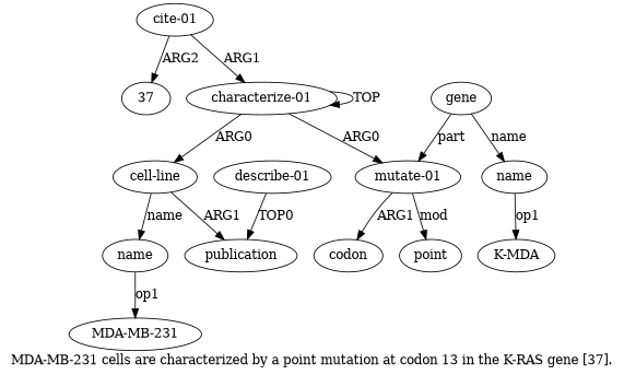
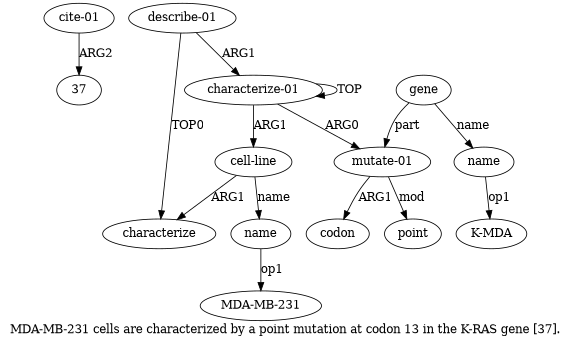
  digraph {
    label="MDA-MB-231 cells are characterized by a point mutation at codon 13 in the K-RAS gene [37]."
    node [color=black gold_ind=-1 gold_label=name test_ind=-1 test_label=name]
    edge [color=black gold_label=ARG1 test_label=ARG1]
    n1 [gold_ind=10 gold_label="cite-01" label="cite-01" test_ind=10 test_label="cite-01"]
    n2 [gold_label=37 label=37 test_label=37]
-   n3 [gold_ind=9 gold_label=publication label=publication test_ind=9 test_label=publication]
+   n3 [gold_ind=9 gold_label=publication label=characterize test_ind=9 test_label=publication]
    n4 [gold_label="MDA-MB-231" label="MDA-MB-231" test_label="MDA-MB-231"]
    n5 [gold_label="K-RAS" label="K-MDA" test_label="K-RAS"]
    n6 [gold_ind=1 gold_label="mutate-01" label="mutate-01" test_ind=1 test_label="mutate-01"]
    n7 [gold_ind=2 gold_label=codon label=codon test_ind=2 test_label=codon]
    n8 [gold_ind=5 gold_label=point label=point test_ind=5 test_label=point]
    n9 [gold_ind=0 gold_label="characterize-01" label="characterize-01" test_ind=0 test_label="characterize-01"]
    n10 [gold_ind=6 gold_label="cell-line" label="cell-line" test_ind=6 test_label="cell-line"]
    n11 [gold_ind=7 label=name test_ind=7]
    n12 [gold_ind=3 gold_label=gene label=gene test_ind=3 test_label=gene]
    n13 [gold_ind=4 label=name test_ind=4]
    n14 [gold_ind=8 gold_label="describe-01" label="describe-01" test_ind=8 test_label="describe-01"]
    n1 -> n2 [gold_label=ARG2 label=ARG2 test_label=ARG2]
    n6 -> n7 [label=ARG1]
    n6 -> n8 [gold_label=mod label=mod test_label=mod]
    n9 -> n6 [gold_label=ARG0 label=ARG0 test_label=ARG0]
    n9 -> n9 [gold_label=TOP label=TOP test_label=TOP]
-   n9 -> n10 [label=ARG0]
+   n9 -> n10 [label=ARG1]
    n10 -> n3 [label=ARG1]
    n10 -> n11 [gold_label=name label=name test_label=name]
    n11 -> n4 [gold_label=op1 label=op1 test_label=op1]
    n12 -> n6 [gold_label=part label=part test_label=part]
    n12 -> n13 [gold_label=name label=name test_label=name]
    n13 -> n5 [gold_label=op1 label=op1 test_label=op1]
    n14 -> n3 [gold_label=ARG0 label=TOP0 test_label=ARG0]
-   n1 -> n9 [label=ARG1]
+   n14 -> n9 [label=ARG1]
  }
